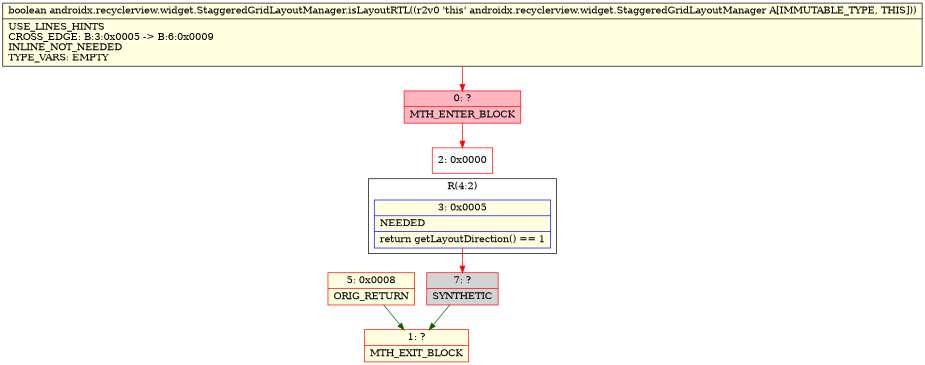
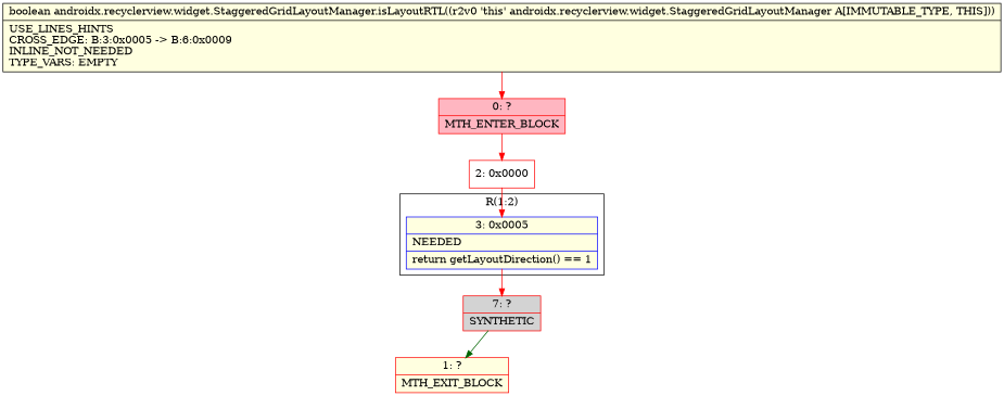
  digraph {
    node [color=red fillcolor=lightyellow shape=record style=filled]
    edge [color=red]
    n1 [color=blue label="{3\:\ 0x0005|NEEDED\l|return getLayoutDirection() == 1\l}"]
    n2 [fillcolor=lightgrey label="{7\:\ ?|SYNTHETIC\l}"]
-   n3 [label="{5\:\ 0x0008|ORIG_RETURN\l}"]
    n4 [label="{1\:\ ?|MTH_EXIT_BLOCK\l}"]
    n5 [fillcolor=lightpink label="{0\:\ ?|MTH_ENTER_BLOCK\l}"]
    n6 [fillcolor=white label="{2\:\ 0x0000}"]
    n7 [label="{boolean androidx.recyclerview.widget.StaggeredGridLayoutManager.isLayoutRTL((r2v0 'this' androidx.recyclerview.widget.StaggeredGridLayoutManager A[IMMUTABLE_TYPE, THIS]))  | USE_LINES_HINTS\lCROSS_EDGE: B:3:0x0005 \-\> B:6:0x0009\lINLINE_NOT_NEEDED\lTYPE_VARS: EMPTY\l}" color=""]
    subgraph cluster_1 {
-     label="R(4:2)"
+     label="R(1:2)"
      n1
    }
    n1 -> n2
    n2 -> n4 [color=darkgreen]
-   n3 -> n4 [color=darkgreen]
    n5 -> n6
+   n6 -> n1
    n7 -> n5
  }
